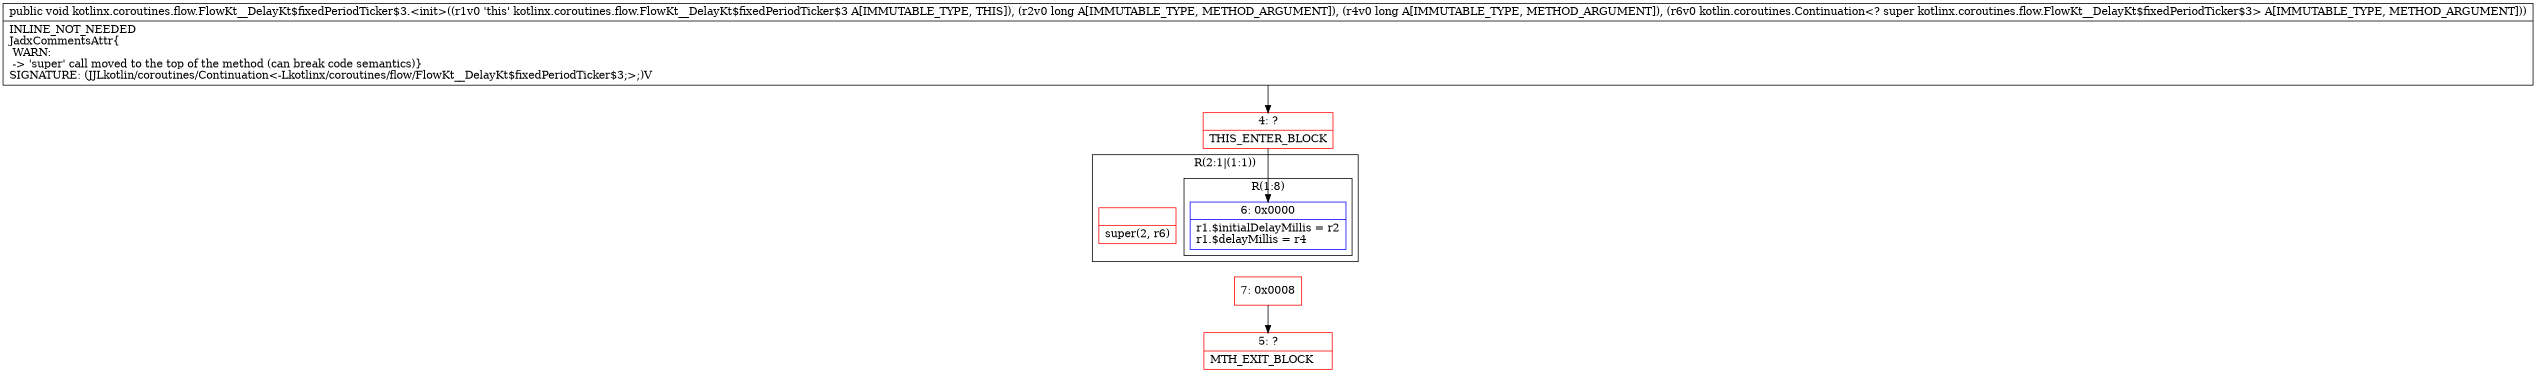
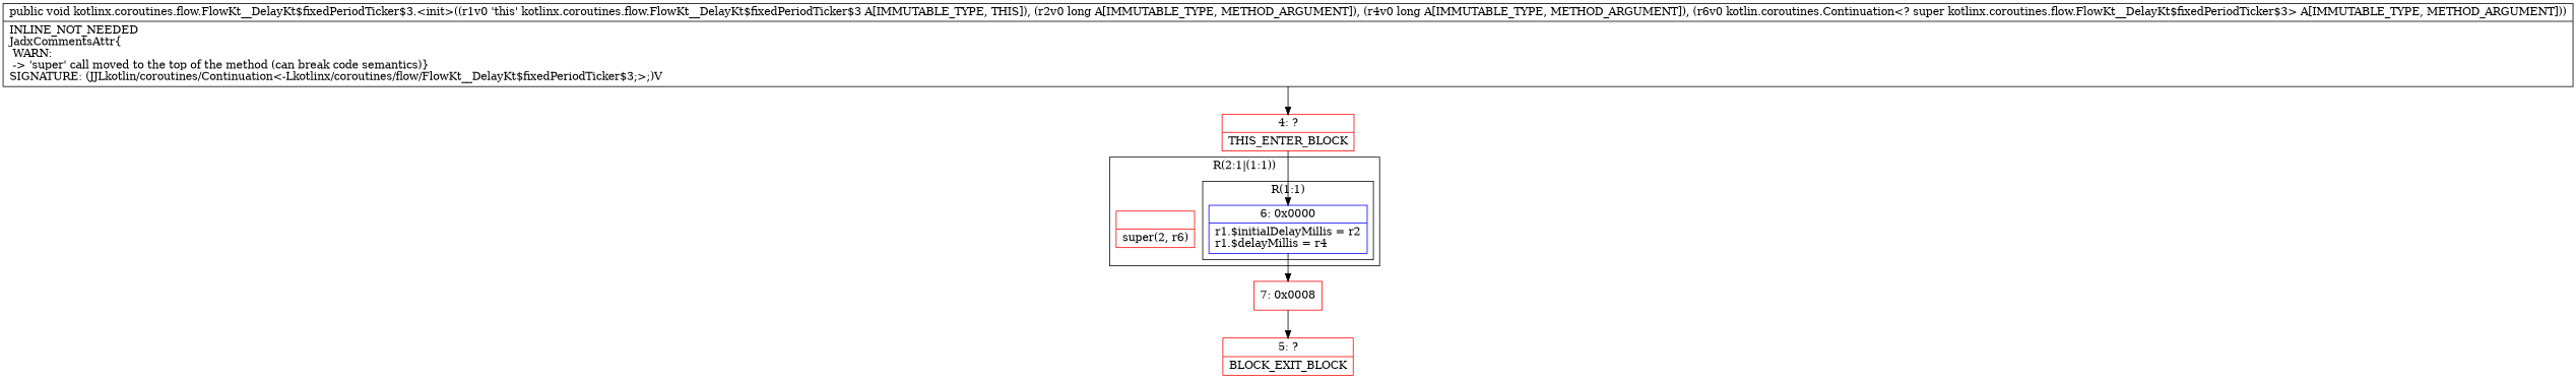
  digraph {
    node [color=red shape=record]
    n1 [color=blue label="{6\:\ 0x0000|r1.$initialDelayMillis = r2\lr1.$delayMillis = r4\l}"]
    n2 [label="{|super(2, r6)\l}"]
    n3 [label="{7\:\ 0x0008}"]
-   n4 [label="{5\:\ ?|MTH_EXIT_BLOCK\l}"]
+   n4 [label="{5\:\ ?|BLOCK_EXIT_BLOCK\l}"]
    n5 [label="{4\:\ ?|THIS_ENTER_BLOCK\l}"]
    n6 [label="{public void kotlinx.coroutines.flow.FlowKt__DelayKt$fixedPeriodTicker$3.\<init\>((r1v0 'this' kotlinx.coroutines.flow.FlowKt__DelayKt$fixedPeriodTicker$3 A[IMMUTABLE_TYPE, THIS]), (r2v0 long A[IMMUTABLE_TYPE, METHOD_ARGUMENT]), (r4v0 long A[IMMUTABLE_TYPE, METHOD_ARGUMENT]), (r6v0 kotlin.coroutines.Continuation\<? super kotlinx.coroutines.flow.FlowKt__DelayKt$fixedPeriodTicker$3\> A[IMMUTABLE_TYPE, METHOD_ARGUMENT]))  | INLINE_NOT_NEEDED\lJadxCommentsAttr\{\l WARN: \l \-\> 'super' call moved to the top of the method (can break code semantics)\}\lSIGNATURE: (JJLkotlin\/coroutines\/Continuation\<\-Lkotlinx\/coroutines\/flow\/FlowKt__DelayKt$fixedPeriodTicker$3;\>;)V\l}" color=""]
    subgraph cluster_1 {
      label="R(2:1|(1:1))"
      n2
      subgraph cluster_2 {
-       label="R(1:8)"
+       label="R(1:1)"
        n1
      }
    }
+   n1 -> n3
    n3 -> n4
    n5 -> n1
    n6 -> n5
  }
